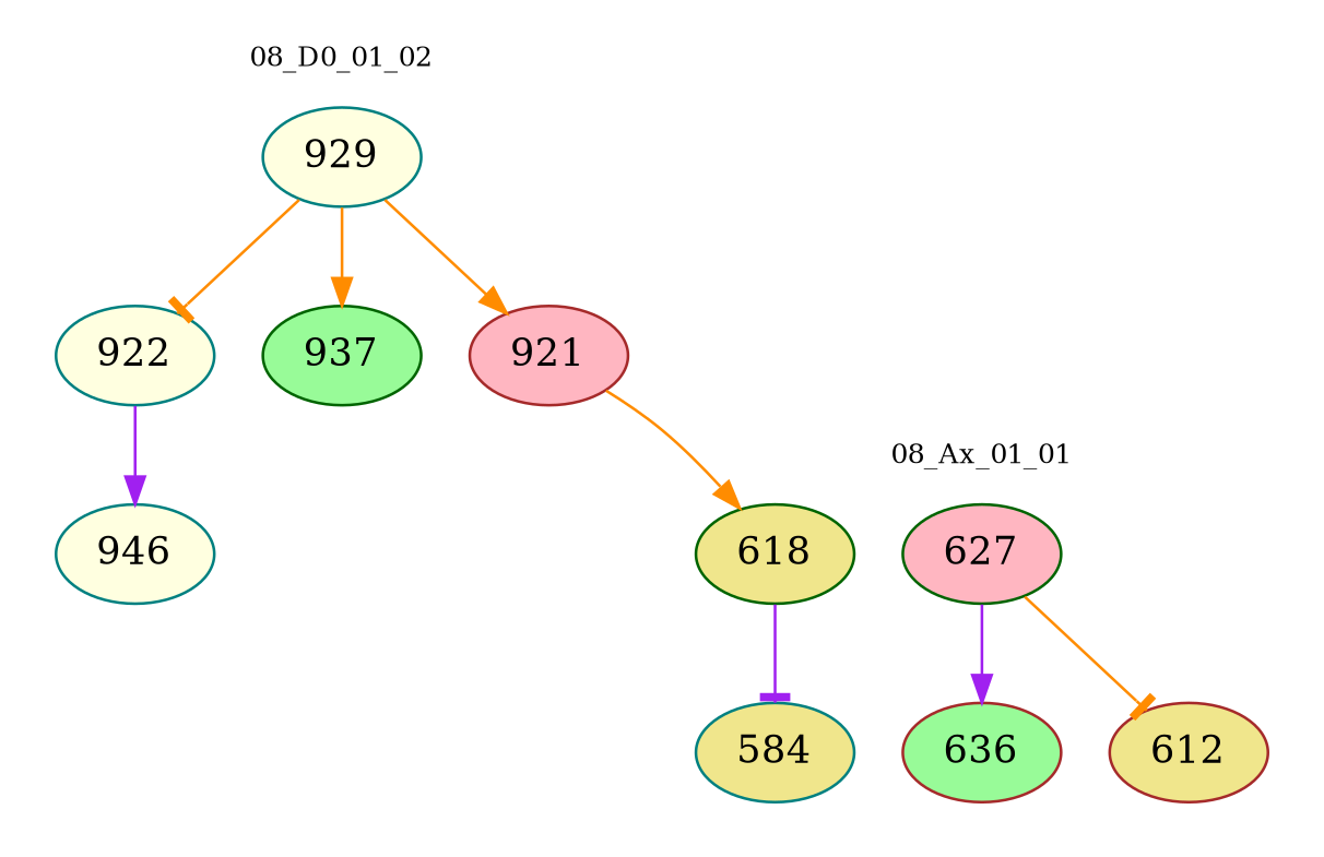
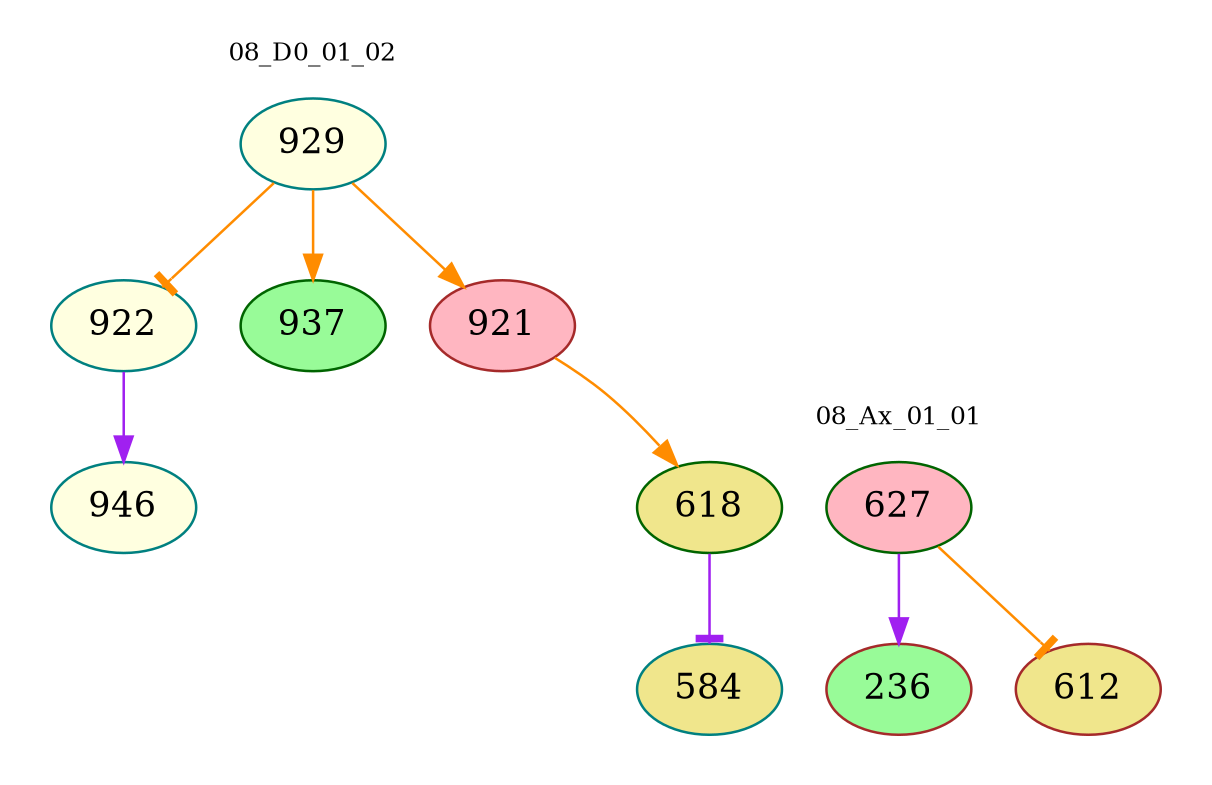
  digraph {
    node [color=teal fillcolor=khaki style=filled]
    edge [arrowhead=normal color=darkorange]
    n1 [color=darkgreen fillcolor=lightpink label=627]
    n2 [color=darkgreen label=618]
-   n3 [color=brown fillcolor=palegreen label=636]
+   n3 [color=brown fillcolor=palegreen label=236]
    n4 [color=brown label=612]
    n5 [label=584]
    n6 [fillcolor=lightyellow label=929]
    n7 [color=brown fillcolor=lightpink label=921]
    n8 [color=darkgreen fillcolor=palegreen label=937]
    n9 [fillcolor=lightyellow label=922]
    n10 [fillcolor=lightyellow label=946]
    subgraph cluster_1 {
      color=white
      fontsize=10
      label="08_Ax_01_01"
      n1
      n2
      n3
      n4
      n5
    }
    subgraph cluster_2 {
      color=white
      fontsize=10
      label="08_D0_01_02"
      n6
      n7
      n8
      n9
      n10
    }
    n1 -> n3 [color=purple]
    n1 -> n4 [arrowhead=tee]
    n2 -> n5 [arrowhead=tee color=purple]
    n6 -> n7
    n6 -> n8
    n6 -> n9 [arrowhead=tee]
    n7 -> n2
    n9 -> n10 [color=purple]
  }
